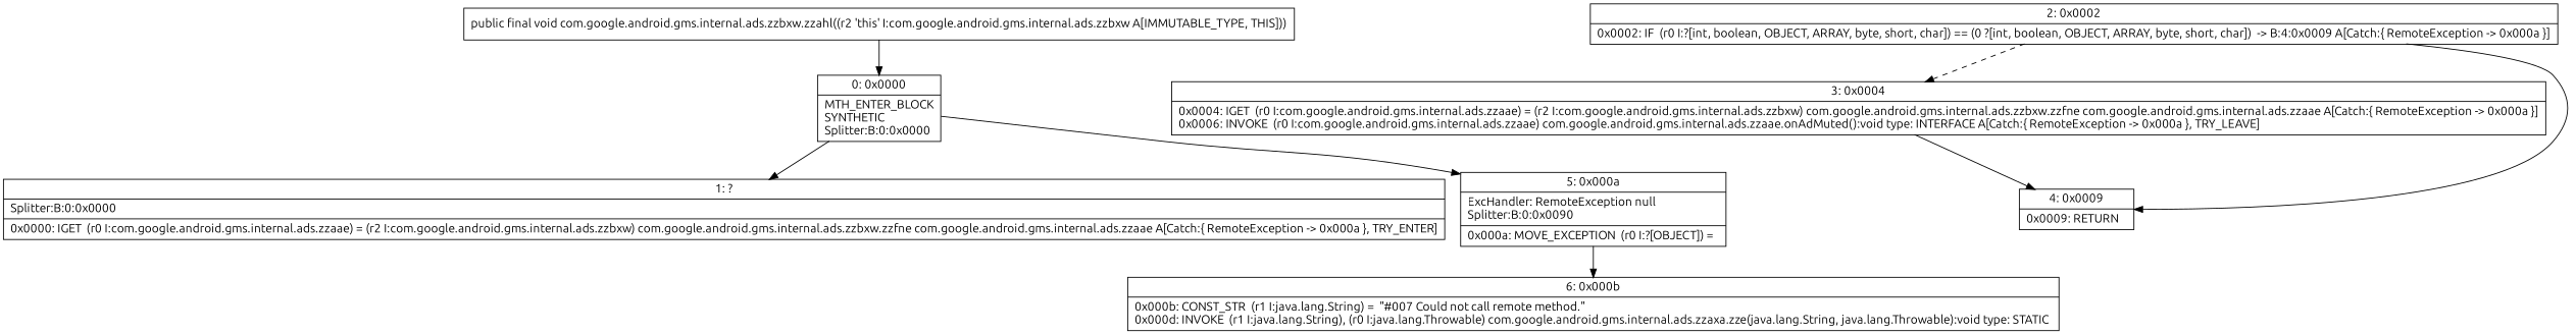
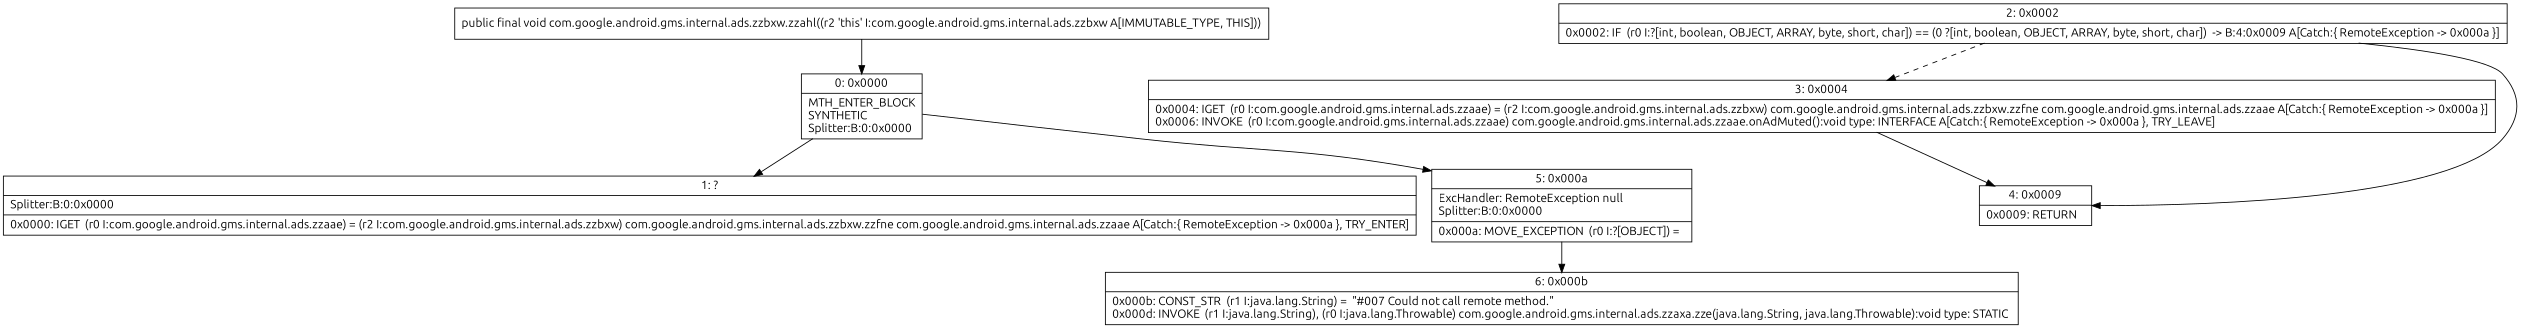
  digraph {
    fontname=Ubuntu
    node [fontname=Ubuntu shape=record]
    edge [fontname=Ubuntu]
    n1 [label="{0\:\ 0x0000|MTH_ENTER_BLOCK\lSYNTHETIC\lSplitter:B:0:0x0000\l}"]
    n2 [label="{1\:\ ?|Splitter:B:0:0x0000\l|0x0000: IGET  (r0 I:com.google.android.gms.internal.ads.zzaae) = (r2 I:com.google.android.gms.internal.ads.zzbxw) com.google.android.gms.internal.ads.zzbxw.zzfne com.google.android.gms.internal.ads.zzaae A[Catch:\{ RemoteException \-\> 0x000a \}, TRY_ENTER]\l}"]
-   n3 [label="{5\:\ 0x000a|ExcHandler: RemoteException null\lSplitter:B:0:0x0090\l|0x000a: MOVE_EXCEPTION  (r0 I:?[OBJECT]) =  \l}"]
+   n3 [label="{5\:\ 0x000a|ExcHandler: RemoteException null\lSplitter:B:0:0x0000\l|0x000a: MOVE_EXCEPTION  (r0 I:?[OBJECT]) =  \l}"]
    n4 [label="{6\:\ 0x000b|0x000b: CONST_STR  (r1 I:java.lang.String) =  \"#007 Could not call remote method.\" \l0x000d: INVOKE  (r1 I:java.lang.String), (r0 I:java.lang.Throwable) com.google.android.gms.internal.ads.zzaxa.zze(java.lang.String, java.lang.Throwable):void type: STATIC \l}"]
    n5 [label="{2\:\ 0x0002|0x0002: IF  (r0 I:?[int, boolean, OBJECT, ARRAY, byte, short, char]) == (0 ?[int, boolean, OBJECT, ARRAY, byte, short, char])  \-\> B:4:0x0009 A[Catch:\{ RemoteException \-\> 0x000a \}]\l}"]
    n6 [label="{3\:\ 0x0004|0x0004: IGET  (r0 I:com.google.android.gms.internal.ads.zzaae) = (r2 I:com.google.android.gms.internal.ads.zzbxw) com.google.android.gms.internal.ads.zzbxw.zzfne com.google.android.gms.internal.ads.zzaae A[Catch:\{ RemoteException \-\> 0x000a \}]\l0x0006: INVOKE  (r0 I:com.google.android.gms.internal.ads.zzaae) com.google.android.gms.internal.ads.zzaae.onAdMuted():void type: INTERFACE A[Catch:\{ RemoteException \-\> 0x000a \}, TRY_LEAVE]\l}"]
    n7 [label="{4\:\ 0x0009|0x0009: RETURN   \l}"]
    n8 [label="{public final void com.google.android.gms.internal.ads.zzbxw.zzahl((r2 'this' I:com.google.android.gms.internal.ads.zzbxw A[IMMUTABLE_TYPE, THIS])) }"]
    n1 -> n2
    n1 -> n3
    n3 -> n4
    n5 -> n6 [style=dashed]
    n5 -> n7
    n6 -> n7
    n8 -> n1
  }
